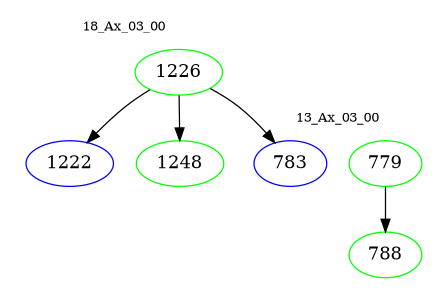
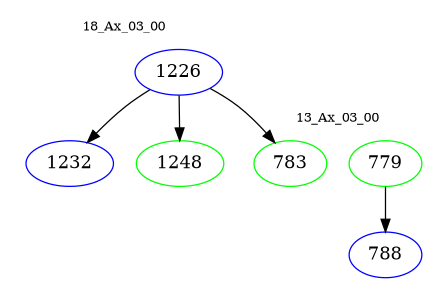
  digraph {
    node [color=green]
    edge [color=black]
    n1 [label=779]
-   n2 [label=788]
-   n3 [color=blue label=783]
-   n4 [label=1226]
-   n5 [color=blue label=1222]
+   n2 [color=blue label=788]
+   n3 [label=783]
+   n4 [color=blue label=1226]
+   n5 [color=blue label=1232]
    n6 [label=1248]
    subgraph cluster_1 {
      color=white
      fontsize=10
      label="13_Ax_03_00"
      n1
      n2
      n3
    }
    subgraph cluster_2 {
      color=white
      fontsize=10
      label="18_Ax_03_00"
      n4
      n5
      n6
    }
    n1 -> n2
    n4 -> n3
    n4 -> n5
    n4 -> n6
  }
